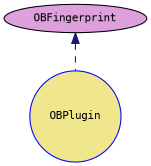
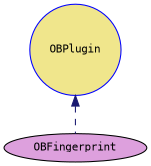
  digraph {
    fontname="DejaVu Sans Mono"
    node [fontname="DejaVu Sans Mono" fontsize=10 style=filled]
    n1 [color=black fillcolor=plum fontcolor=black height=0.2 label=OBFingerprint shape=ellipse width=0.4]
    n2 [color=blue fillcolor=khaki height=0.2 label=OBPlugin shape=circle width=0.4]
-   n1 -> n2 [color=midnightblue dir=back fontname="DejaVu Sans Mono" fontsize=10 labelfontname=FreeSans labelfontsize=10 style=dashed]
+   n2 -> n1 [color=midnightblue dir=back fontname="DejaVu Sans Mono" fontsize=10 labelfontname=FreeSans labelfontsize=10 style=dashed]
  }
